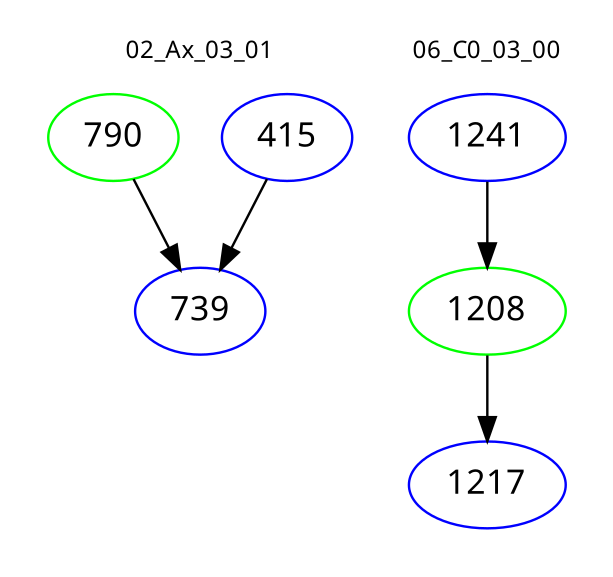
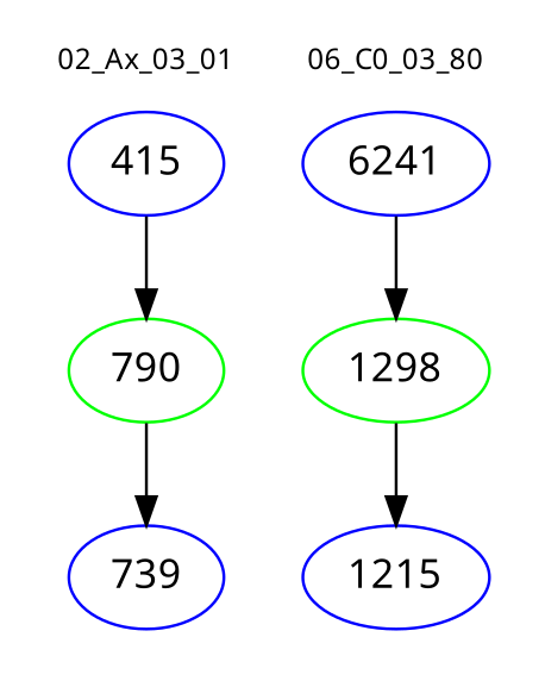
  digraph {
    fontname="Noto Sans"
    node [color=blue fontname="Noto Sans"]
    edge [color=black fontname="Noto Sans"]
    n1 [label=415]
    n2 [color=green label=790]
    n3 [label=739]
-   n4 [label=1241]
-   n5 [color=green label=1208]
-   n6 [label=1217]
+   n4 [label=6241]
+   n5 [color=green label=1298]
+   n6 [label=1215]
    subgraph cluster_1 {
      color=white
      fontsize=10
      label="02_Ax_03_01"
      n1
      n2
      n3
    }
    subgraph cluster_2 {
      color=white
      fontsize=10
-     label="06_C0_03_00"
+     label="06_C0_03_80"
      n4
      n5
      n6
    }
-   n1 -> n3
+   n1 -> n2
    n2 -> n3
    n4 -> n5
    n5 -> n6
  }
